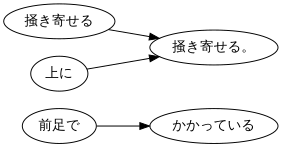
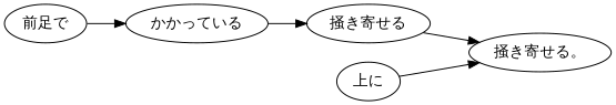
  digraph {
    fontname="IBM Plex Sans"
    rankdir=LR
    node [fontname="IBM Plex Sans"]
    edge [fontname="IBM Plex Sans"]
    n1 [label="前足で"]
    n2 [label="かかっている"]
    n3 [label="掻き寄せる"]
    n4 [label="上に"]
    n5 [label="掻き寄せる。"]
    n1 -> n2
+   n2 -> n3
    n3 -> n5
    n4 -> n5
  }
